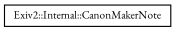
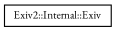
  digraph {
    rankdir=LR
    fontname="EB Garamond"
-   n1 [color=black fillcolor=white fontname="EB Garamond" fontsize=10 height=0.2 label="Exiv2::Internal::CanonMakerNote" shape=record style=filled width=0.4]
+   n1 [color=black fillcolor=white fontname="EB Garamond" fontsize=10 height=0.2 label="Exiv2::Internal::Exiv" shape=record style=filled width=0.4]
  }
